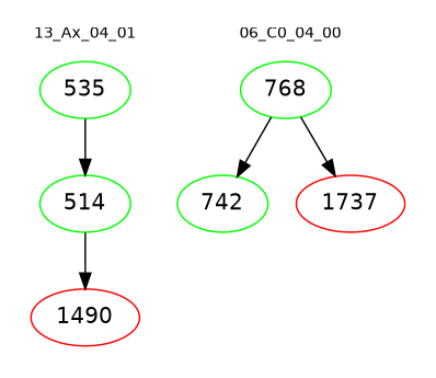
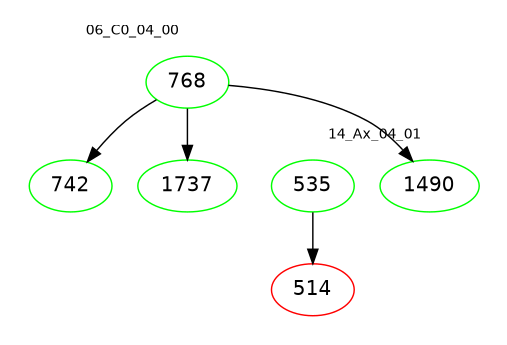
  digraph {
    fontname="DejaVu Sans"
    node [color=green fontname="DejaVu Sans"]
    edge [color=black fontname="DejaVu Sans"]
-   n1 [label=514]
-   n2 [color=red label=1490]
+   n1 [color=red label=514]
+   n2 [label=1490]
    n3 [label=535]
    n4 [label=768]
    n5 [label=742]
-   n6 [color=red label=1737]
+   n6 [label=1737]
    subgraph cluster_1 {
      color=white
      fontsize=10
-     label="13_Ax_04_01"
+     label="14_Ax_04_01"
      n1
      n2
      n3
    }
    subgraph cluster_2 {
      color=white
      fontsize=10
      label="06_C0_04_00"
      n4
      n5
      n6
    }
-   n1 -> n2
+   n4 -> n2
    n3 -> n1
    n4 -> n5
    n4 -> n6
  }
